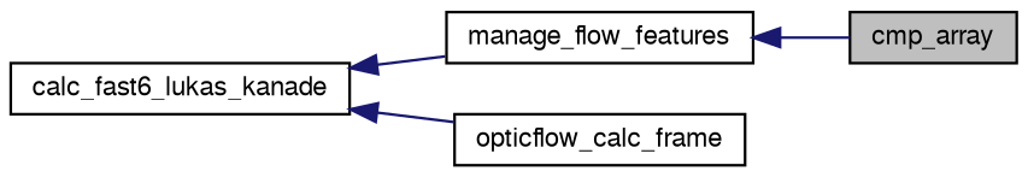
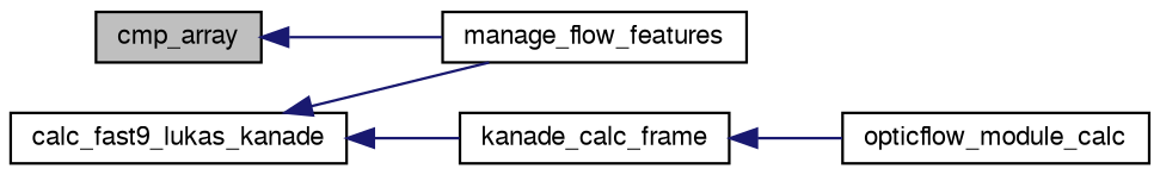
  digraph {
    rankdir=LR
    node [color=black fillcolor=white fontname=FreeSans fontsize=10 shape=record style=filled]
    edge [color=midnightblue dir=back fontname=FreeSans fontsize=10 labelfontname=FreeSans labelfontsize=10 style=solid]
    n1 [fillcolor=grey75 fontcolor=black height=0.2 label=cmp_array width=0.4]
    n2 [height=0.2 label=manage_flow_features width=0.4]
-   n3 [height=0.2 label=calc_fast6_lukas_kanade width=0.4]
-   n4 [height=0.2 label=opticflow_calc_frame width=0.4]
-   n2 -> n1
+   n3 [height=0.2 label=calc_fast9_lukas_kanade width=0.4]
+   n4 [height=0.2 label=kanade_calc_frame width=0.4]
+   n5 [height=0.2 label=opticflow_module_calc width=0.4]
+   n1 -> n2
    n3 -> n2
    n3 -> n4
+   n4 -> n5
  }
